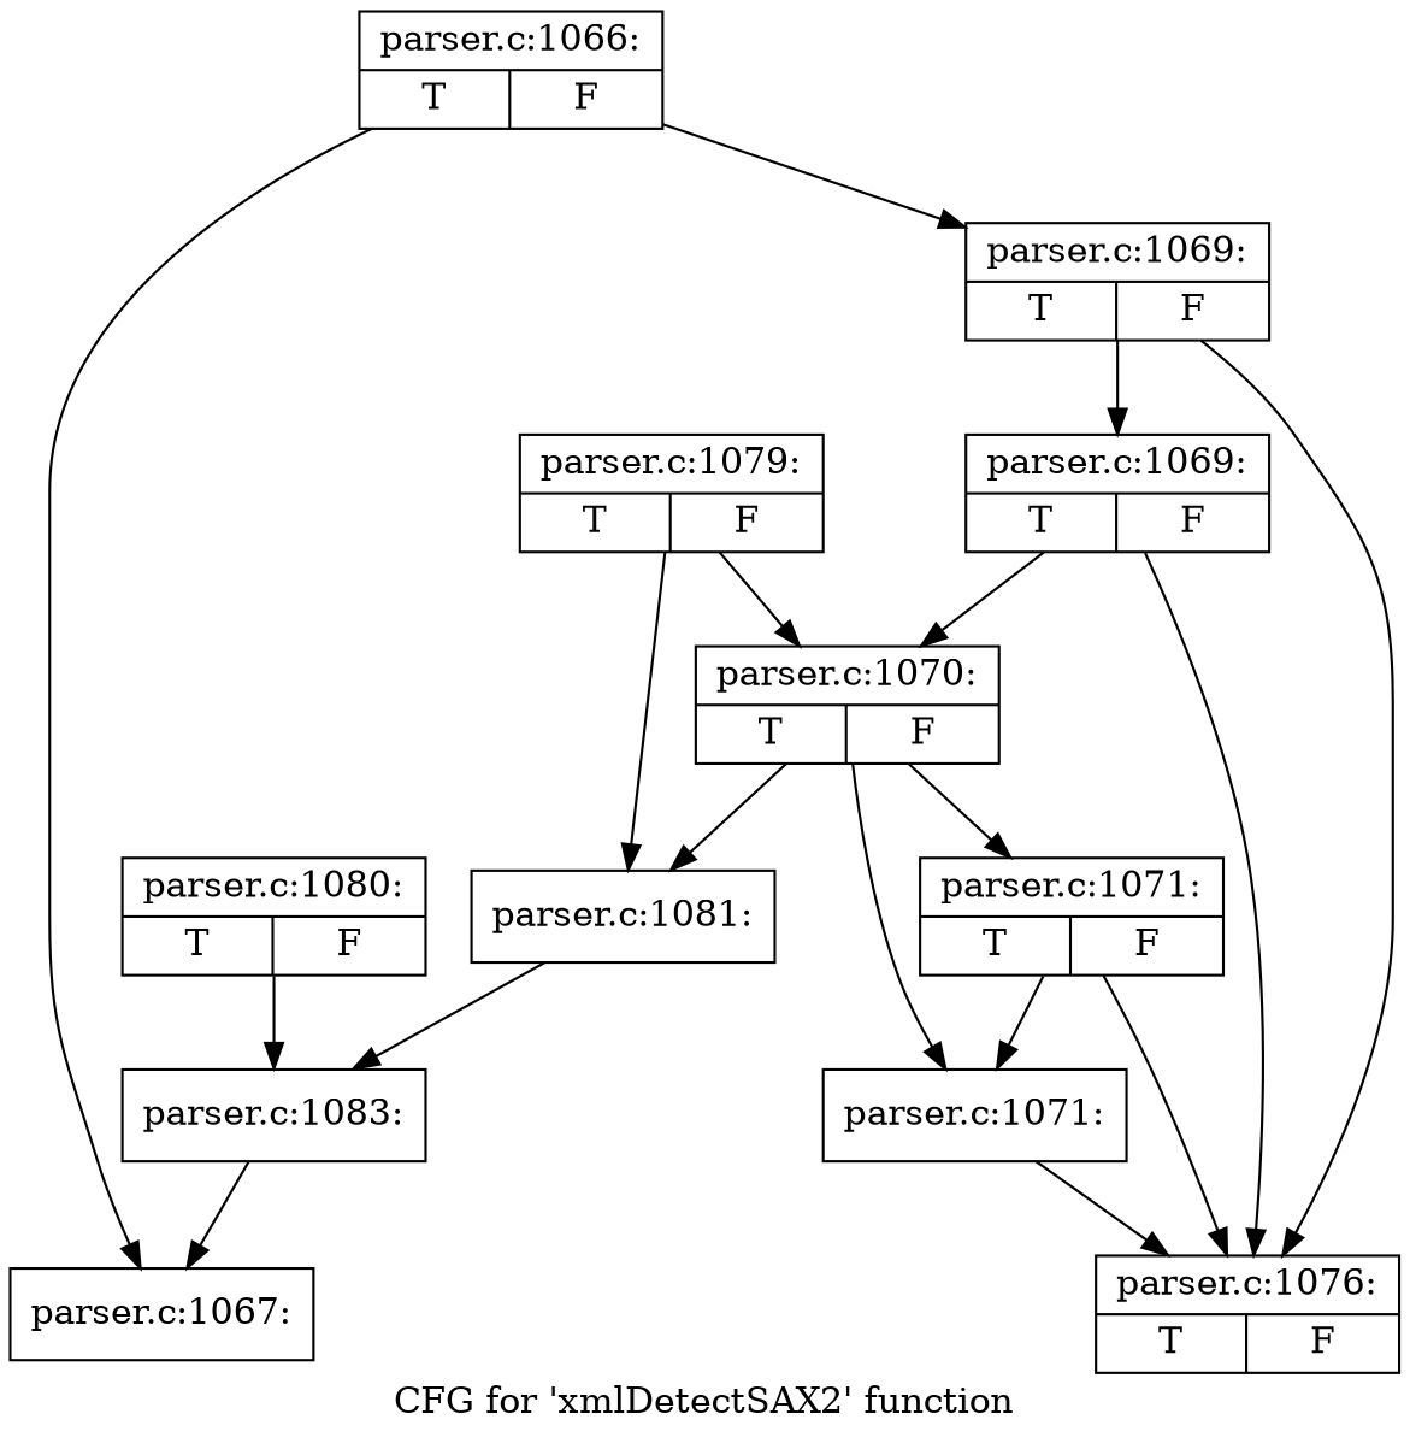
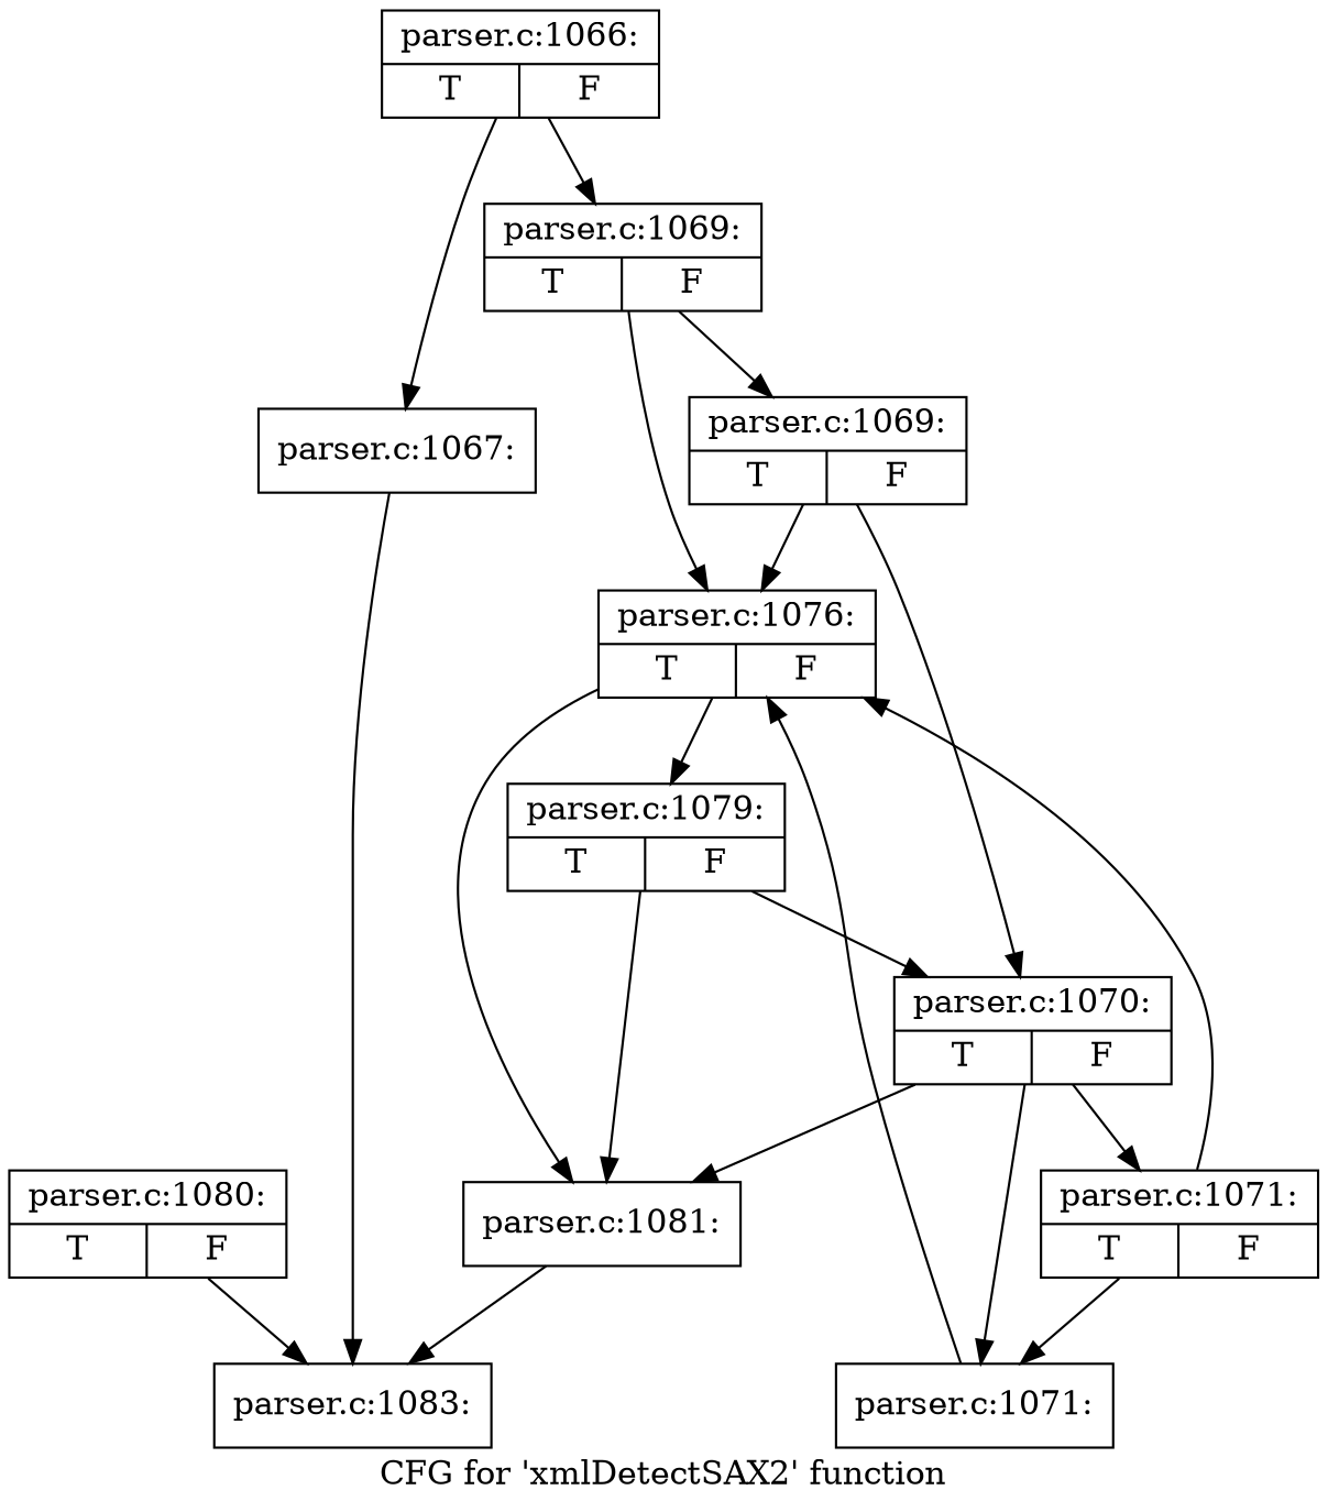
  digraph {
    label="CFG for 'xmlDetectSAX2' function"
    node [shape=record]
    n1 [label="{parser.c:1066:|{<s0>T|<s1>F}}"]
    n2 [label="{parser.c:1067:}"]
    n3 [label="{parser.c:1069:|{<s0>T|<s1>F}}"]
    n4 [label="{parser.c:1083:}"]
    n5 [label="{parser.c:1069:|{<s0>T|<s1>F}}"]
    n6 [label="{parser.c:1076:|{<s0>T|<s1>F}}"]
    n7 [label="{parser.c:1070:|{<s0>T|<s1>F}}"]
    n8 [label="{parser.c:1081:}"]
    n9 [label="{parser.c:1079:|{<s0>T|<s1>F}}"]
    n10 [label="{parser.c:1071:}"]
    n11 [label="{parser.c:1071:|{<s0>T|<s1>F}}"]
    n12 [label="{parser.c:1080:|{<s0>T|<s1>F}}"]
    n1 -> n2
    n1 -> n3
-   n4 -> n2
+   n2 -> n4
    n3 -> n5
    n3 -> n6
    n5 -> n6
    n5 -> n7
+   n6 -> n8
+   n6 -> n9
    n7 -> n8
    n7 -> n10
    n7 -> n11
    n8 -> n4
    n9 -> n7
    n9 -> n8
    n10 -> n6
    n11 -> n6
    n11 -> n10
    n12 -> n4
  }
